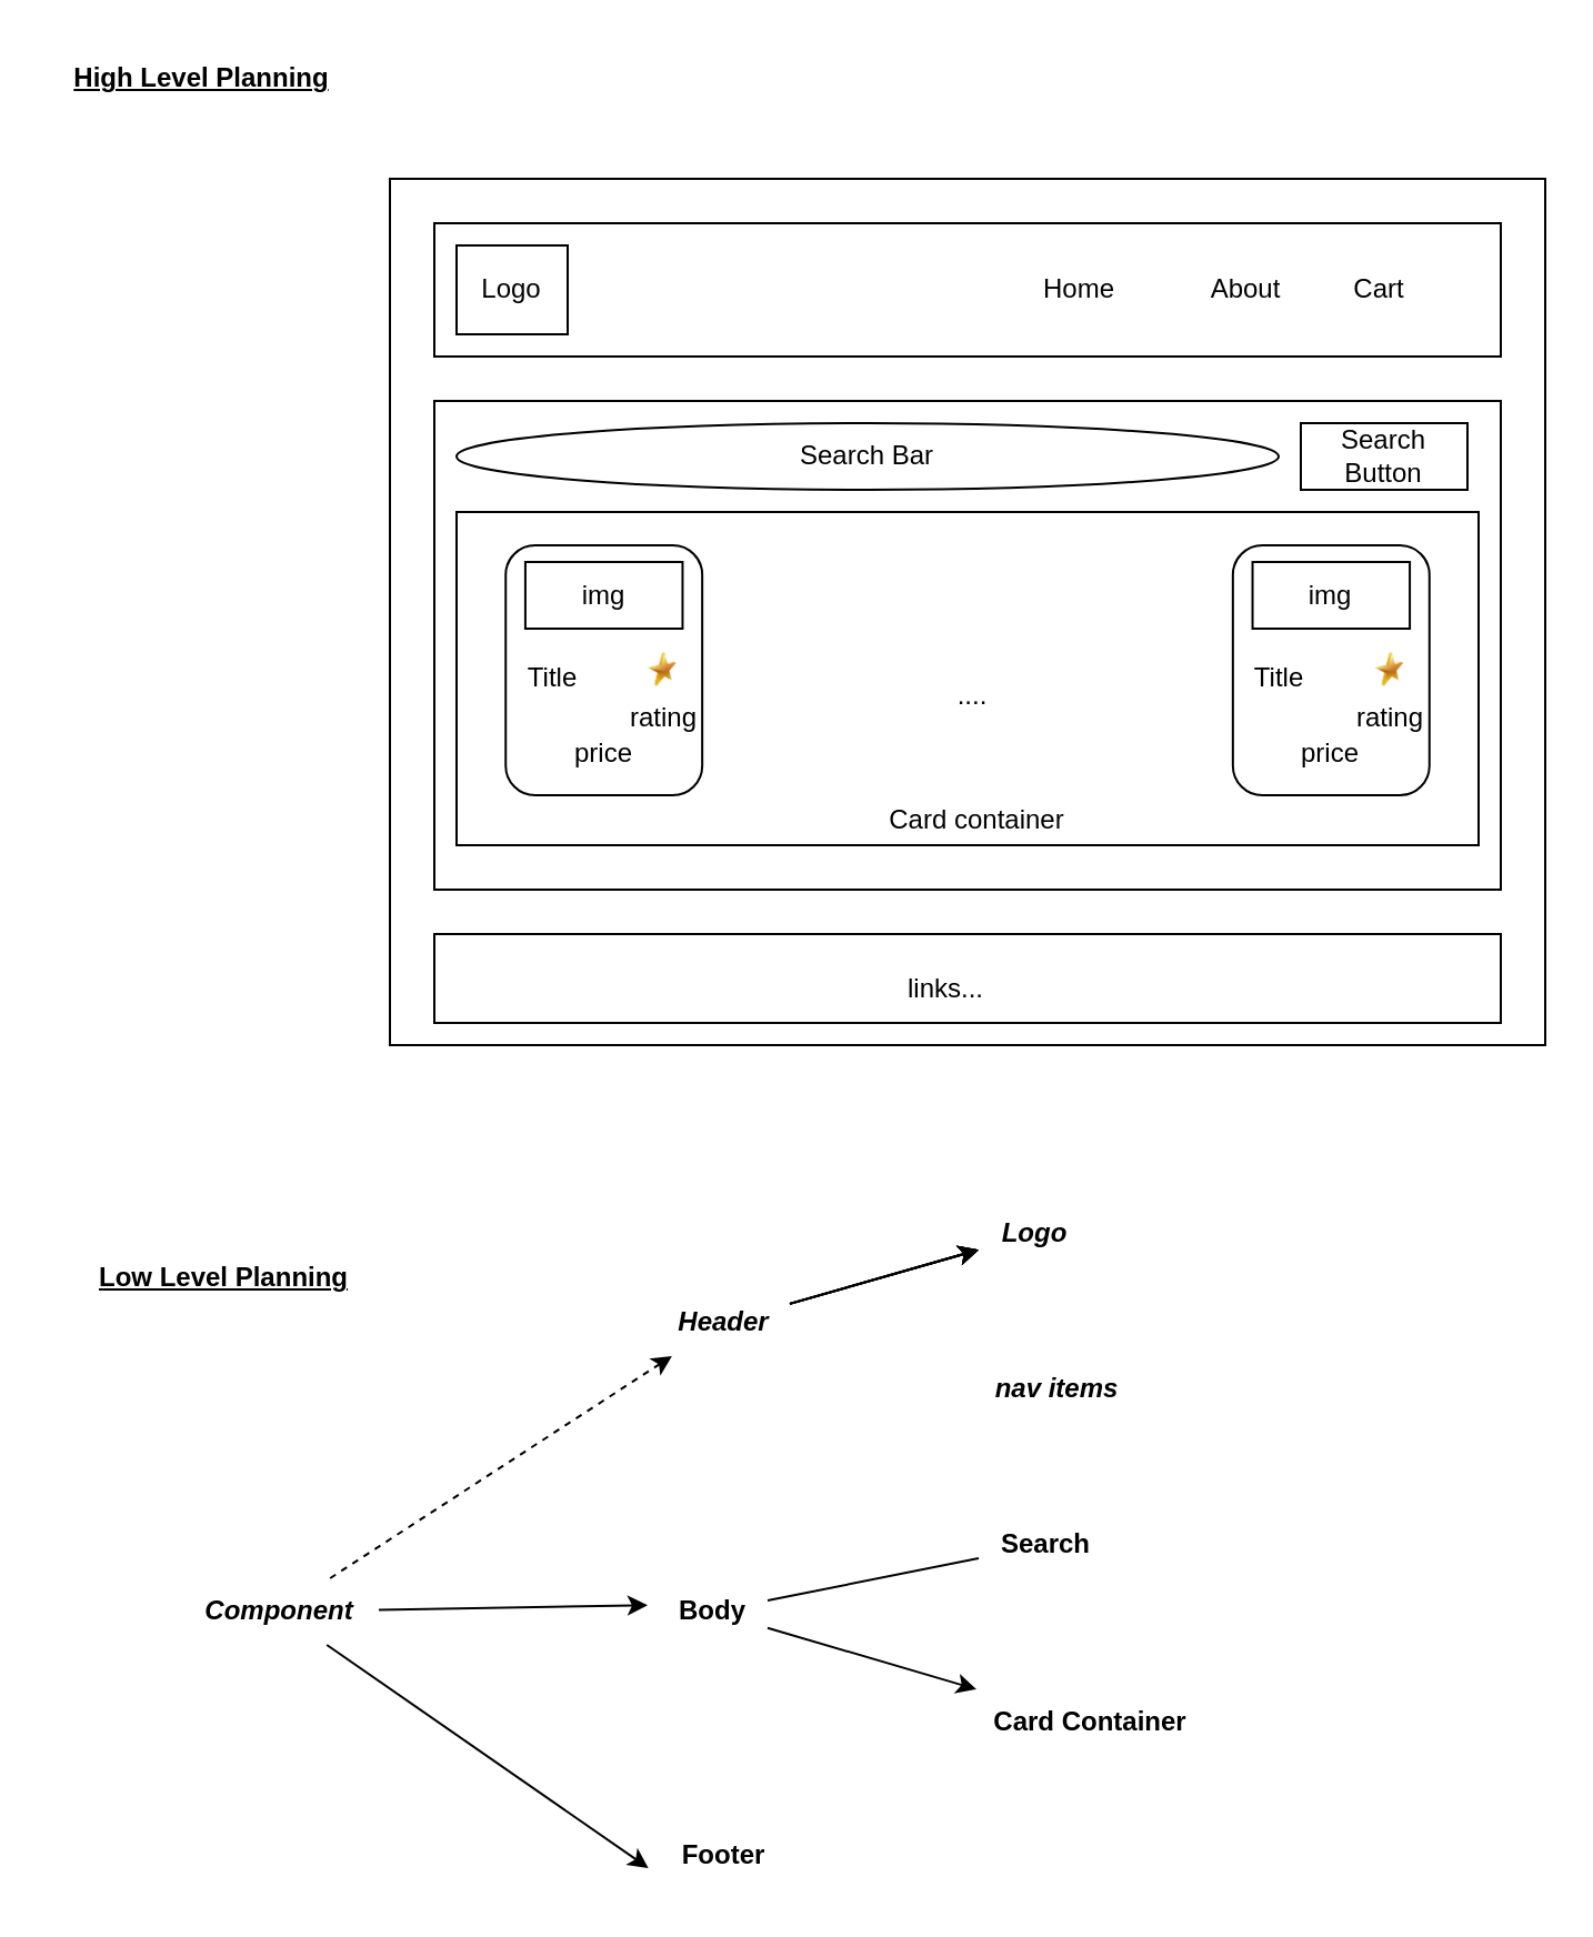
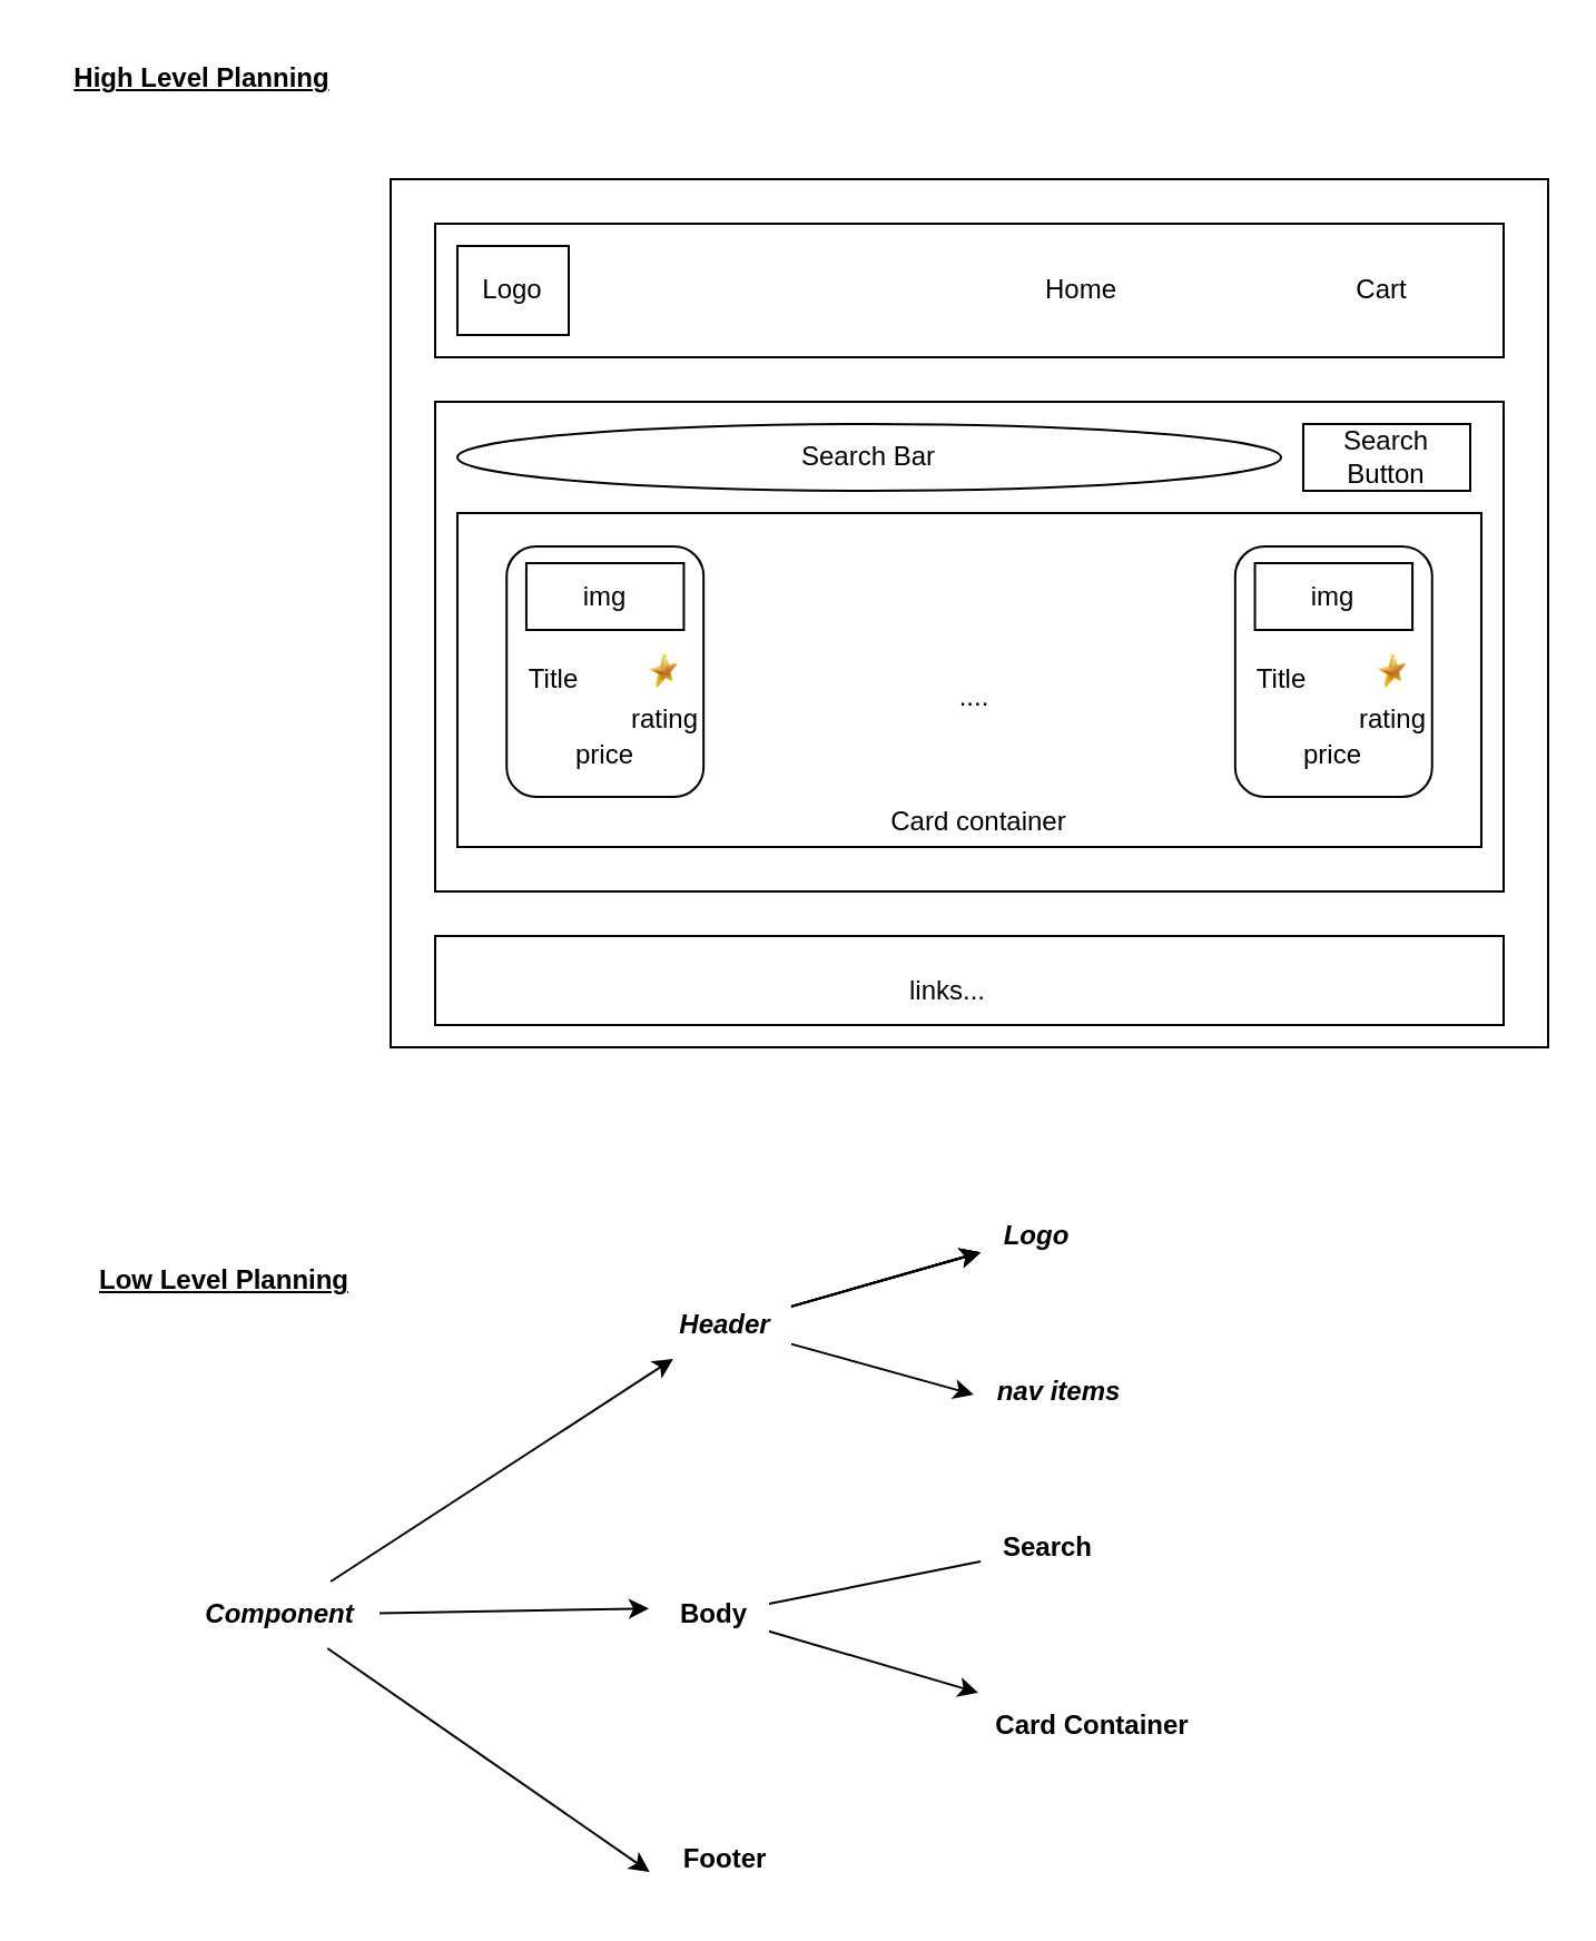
  <mxCell id="0" />
  <mxCell id="1" parent="0" />
  <mxCell id="2" value="" style="group" vertex="1" connectable="0" parent="1"><mxGeometry x="175" y="80" width="520" height="390" as="geometry" /></mxCell>
  <mxCell id="3" value="" style="whiteSpace=wrap;html=1;" vertex="1" parent="2"><mxGeometry width="520" height="390" as="geometry" /></mxCell>
  <mxCell id="4" value="&lt;blockquote style=&quot;margin: 0px 0px 0px 40px; border: none; padding: 0px;&quot;&gt;&lt;br&gt;&lt;/blockquote&gt;" style="whiteSpace=wrap;html=1;align=center;" vertex="1" parent="2"><mxGeometry x="20" y="20" width="480" height="60" as="geometry" /></mxCell>
  <mxCell id="5" value="Logo" style="whiteSpace=wrap;html=1;" vertex="1" parent="2"><mxGeometry x="30" y="30" width="50" height="40" as="geometry" /></mxCell>
  <mxCell id="6" value="Home" style="text;html=1;align=center;verticalAlign=middle;resizable=0;points=[];autosize=1;strokeColor=none;fillColor=none;" vertex="1" parent="2"><mxGeometry x="280" y="35" width="60" height="30" as="geometry" /></mxCell>
- <mxCell id="7" value="About" style="text;html=1;align=center;verticalAlign=middle;resizable=0;points=[];autosize=1;strokeColor=none;fillColor=none;" vertex="1" parent="2"><mxGeometry x="360" y="35" width="50" height="30" as="geometry" /></mxCell>
  <mxCell id="8" value="Cart" style="text;html=1;align=center;verticalAlign=middle;resizable=0;points=[];autosize=1;strokeColor=none;fillColor=none;" vertex="1" parent="2"><mxGeometry x="420" y="35" width="50" height="30" as="geometry" /></mxCell>
  <mxCell id="9" value="" style="whiteSpace=wrap;html=1;" vertex="1" parent="2"><mxGeometry x="20" y="100" width="480" height="220" as="geometry" /></mxCell>
  <mxCell id="10" value="" style="whiteSpace=wrap;html=1;" vertex="1" parent="2"><mxGeometry x="20" y="340" width="480" height="40" as="geometry" /></mxCell>
  <mxCell id="11" value="links..." style="text;html=1;align=center;verticalAlign=middle;resizable=0;points=[];autosize=1;strokeColor=none;fillColor=none;" vertex="1" parent="2"><mxGeometry x="220" y="350" width="60" height="30" as="geometry" /></mxCell>
  <mxCell id="12" value="Search Bar" style="ellipse;whiteSpace=wrap;html=1;" vertex="1" parent="2"><mxGeometry x="30" y="110" width="370" height="30" as="geometry" /></mxCell>
  <mxCell id="13" value="Search Button" style="whiteSpace=wrap;html=1;" vertex="1" parent="2"><mxGeometry x="410" y="110" width="75" height="30" as="geometry" /></mxCell>
  <mxCell id="14" value="" style="group" vertex="1" connectable="0" parent="2"><mxGeometry x="30" y="150" width="460" height="150" as="geometry" /></mxCell>
  <mxCell id="15" value="" style="rounded=0;whiteSpace=wrap;html=1;" vertex="1" parent="14"><mxGeometry width="460" height="150" as="geometry" /></mxCell>
  <mxCell id="16" value="" style="group" vertex="1" connectable="0" parent="14"><mxGeometry x="17.692" y="15" width="92.885" height="112.5" as="geometry" /></mxCell>
  <mxCell id="17" value="" style="rounded=1;whiteSpace=wrap;html=1;" vertex="1" parent="16"><mxGeometry x="4.423" width="88.462" height="112.5" as="geometry" /></mxCell>
  <mxCell id="18" value="img" style="whiteSpace=wrap;html=1;" vertex="1" parent="16"><mxGeometry x="13.269" y="7.5" width="70.769" height="30" as="geometry" /></mxCell>
  <mxCell id="19" value="Title" style="text;html=1;align=center;verticalAlign=middle;resizable=0;points=[];autosize=1;strokeColor=none;fillColor=none;" vertex="1" parent="16"><mxGeometry y="45" width="50" height="30" as="geometry" /></mxCell>
  <mxCell id="20" value="rating" style="image;html=1;image=img/lib/clip_art/general/Star_128x128.png" vertex="1" parent="16"><mxGeometry x="66.346" y="48.75" width="17.692" height="15" as="geometry" /></mxCell>
  <mxCell id="21" value="price" style="text;html=1;strokeColor=none;fillColor=none;align=center;verticalAlign=middle;whiteSpace=wrap;rounded=0;" vertex="1" parent="16"><mxGeometry x="22.115" y="82.5" width="53.077" height="22.5" as="geometry" /></mxCell>
  <mxCell id="22" value="" style="group" vertex="1" connectable="0" parent="14"><mxGeometry x="345" y="15" width="92.885" height="112.5" as="geometry" /></mxCell>
  <mxCell id="23" value="" style="rounded=1;whiteSpace=wrap;html=1;" vertex="1" parent="22"><mxGeometry x="4.423" width="88.462" height="112.5" as="geometry" /></mxCell>
  <mxCell id="24" value="img" style="whiteSpace=wrap;html=1;" vertex="1" parent="22"><mxGeometry x="13.269" y="7.5" width="70.769" height="30" as="geometry" /></mxCell>
  <mxCell id="25" value="Title" style="text;html=1;align=center;verticalAlign=middle;resizable=0;points=[];autosize=1;strokeColor=none;fillColor=none;" vertex="1" parent="22"><mxGeometry y="45" width="50" height="30" as="geometry" /></mxCell>
  <mxCell id="26" value="rating" style="image;html=1;image=img/lib/clip_art/general/Star_128x128.png" vertex="1" parent="22"><mxGeometry x="66.346" y="48.75" width="17.692" height="15" as="geometry" /></mxCell>
  <mxCell id="27" value="price" style="text;html=1;strokeColor=none;fillColor=none;align=center;verticalAlign=middle;whiteSpace=wrap;rounded=0;" vertex="1" parent="22"><mxGeometry x="22.115" y="82.5" width="53.077" height="22.5" as="geometry" /></mxCell>
  <mxCell id="28" value="...." style="text;html=1;align=center;verticalAlign=middle;resizable=0;points=[];autosize=1;strokeColor=none;fillColor=none;" vertex="1" parent="14"><mxGeometry x="212.308" y="67.5" width="40" height="30" as="geometry" /></mxCell>
  <mxCell id="29" value="Card container" style="text;html=1;strokeColor=none;fillColor=none;align=center;verticalAlign=middle;whiteSpace=wrap;rounded=0;" vertex="1" parent="14"><mxGeometry x="185.769" y="127.5" width="97.308" height="22.5" as="geometry" /></mxCell>
  <mxCell id="30" value="&lt;b&gt;&lt;u&gt;High Level Planning&lt;/u&gt;&lt;/b&gt;" style="text;html=1;align=center;verticalAlign=middle;resizable=0;points=[];autosize=1;strokeColor=none;fillColor=none;" vertex="1" parent="1"><mxGeometry x="20" y="20" width="140" height="30" as="geometry" /></mxCell>
  <mxCell id="31" value="&lt;b&gt;&lt;u&gt;Low Level Planning&lt;/u&gt;&lt;/b&gt;" style="text;html=1;align=center;verticalAlign=middle;resizable=0;points=[];autosize=1;strokeColor=none;fillColor=none;" vertex="1" parent="1"><mxGeometry x="30" y="560" width="140" height="30" as="geometry" /></mxCell>
  <mxCell id="32" value="" style="edgeStyle=none;html=1;entryX=-0.08;entryY=0.404;entryDx=0;entryDy=0;entryPerimeter=0;" edge="1" parent="1" source="35" target="44"><mxGeometry relative="1" as="geometry"><mxPoint x="270" y="680" as="targetPoint" /></mxGeometry></mxCell>
- <mxCell id="33" style="edgeStyle=none;html=1;dashed=1;" edge="1" parent="1" source="35" target="41"><mxGeometry relative="1" as="geometry" /></mxCell>
+ <mxCell id="33" style="edgeStyle=none;html=1;" edge="1" parent="1" source="35" target="41"><mxGeometry relative="1" as="geometry" /></mxCell>
  <mxCell id="34" style="edgeStyle=none;html=1;entryX=-0.061;entryY=0.682;entryDx=0;entryDy=0;entryPerimeter=0;" edge="1" parent="1" source="35" target="45"><mxGeometry relative="1" as="geometry" /></mxCell>
  <mxCell id="35" value="&lt;b&gt;&lt;i&gt;Component&lt;/i&gt;&lt;/b&gt;" style="text;html=1;align=center;verticalAlign=middle;resizable=0;points=[];autosize=1;strokeColor=none;fillColor=none;" vertex="1" parent="1"><mxGeometry x="80" y="710" width="90" height="30" as="geometry" /></mxCell>
  <mxCell id="36" value="" style="edgeStyle=none;html=1;" edge="1" parent="1" source="41" target="46"><mxGeometry relative="1" as="geometry" /></mxCell>
  <mxCell id="37" value="" style="edgeStyle=none;html=1;" edge="1" parent="1" source="41" target="46"><mxGeometry relative="1" as="geometry" /></mxCell>
  <mxCell id="38" value="" style="edgeStyle=none;html=1;" edge="1" parent="1" source="41" target="46"><mxGeometry relative="1" as="geometry" /></mxCell>
  <mxCell id="39" value="" style="edgeStyle=none;html=1;" edge="1" parent="1" source="41" target="46"><mxGeometry relative="1" as="geometry" /></mxCell>
+ <mxCell id="40" style="edgeStyle=none;html=1;entryX=0.024;entryY=0.534;entryDx=0;entryDy=0;entryPerimeter=0;" edge="1" parent="1" source="41" target="47"><mxGeometry relative="1" as="geometry" /></mxCell>
  <mxCell id="41" value="&lt;b&gt;&lt;i&gt;Header&lt;/i&gt;&lt;/b&gt;" style="text;html=1;align=center;verticalAlign=middle;resizable=0;points=[];autosize=1;strokeColor=none;fillColor=none;" vertex="1" parent="1"><mxGeometry x="295" y="580" width="60" height="30" as="geometry" /></mxCell>
  <mxCell id="42" value="" style="edgeStyle=none;html=1;endArrow=none;" edge="1" parent="1" source="44" target="48"><mxGeometry relative="1" as="geometry" /></mxCell>
  <mxCell id="43" style="edgeStyle=none;html=1;" edge="1" parent="1" source="44" target="49"><mxGeometry relative="1" as="geometry" /></mxCell>
  <mxCell id="44" value="&lt;b&gt;Body&lt;/b&gt;" style="text;html=1;align=center;verticalAlign=middle;resizable=0;points=[];autosize=1;strokeColor=none;fillColor=none;" vertex="1" parent="1"><mxGeometry x="295" y="710" width="50" height="30" as="geometry" /></mxCell>
  <mxCell id="45" value="&lt;b&gt;Footer&lt;/b&gt;" style="text;html=1;align=center;verticalAlign=middle;resizable=0;points=[];autosize=1;strokeColor=none;fillColor=none;" vertex="1" parent="1"><mxGeometry x="295" y="820" width="60" height="30" as="geometry" /></mxCell>
  <mxCell id="46" value="&lt;b&gt;&lt;i&gt;Logo&lt;/i&gt;&lt;/b&gt;" style="text;html=1;align=center;verticalAlign=middle;resizable=0;points=[];autosize=1;strokeColor=none;fillColor=none;" vertex="1" parent="1"><mxGeometry x="440" y="540" width="50" height="30" as="geometry" /></mxCell>
  <mxCell id="47" value="&lt;b&gt;&lt;i&gt;nav items&lt;/i&gt;&lt;/b&gt;" style="text;html=1;align=center;verticalAlign=middle;resizable=0;points=[];autosize=1;strokeColor=none;fillColor=none;" vertex="1" parent="1"><mxGeometry x="435" y="610" width="80" height="30" as="geometry" /></mxCell>
  <mxCell id="48" value="&lt;b&gt;Search&lt;/b&gt;" style="text;html=1;align=center;verticalAlign=middle;resizable=0;points=[];autosize=1;strokeColor=none;fillColor=none;" vertex="1" parent="1"><mxGeometry x="440" y="680" width="60" height="30" as="geometry" /></mxCell>
  <mxCell id="49" value="&lt;b&gt;Card Container&lt;/b&gt;" style="text;html=1;align=center;verticalAlign=middle;resizable=0;points=[];autosize=1;strokeColor=none;fillColor=none;" vertex="1" parent="1"><mxGeometry x="435" y="760" width="110" height="30" as="geometry" /></mxCell>
